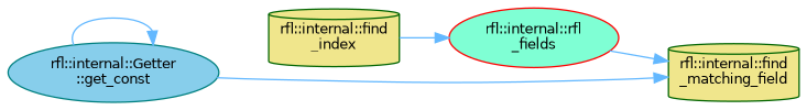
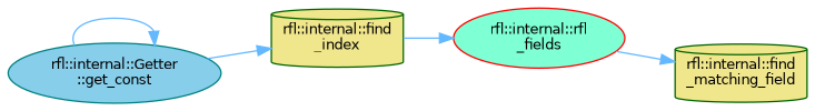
  digraph {
    rankdir=LR
    node [color=darkgreen fillcolor=khaki fontname=Helvetica fontsize=10 shape=ellipse style=filled]
    edge [color=steelblue1 fontname=Helvetica fontsize=10 labelfontname=Helvetica labelfontsize=10 style=solid]
    n1 [color=teal fillcolor=skyblue fontcolor=black height=0.2 label="rfl::internal::Getter\l::get_const" width=0.4]
    n2 [height=0.2 label="rfl::internal::find\l_index" shape=cylinder width=0.4]
    n3 [color=red fillcolor=aquamarine height=0.2 label="rfl::internal::rfl\l_fields" width=0.4]
    n4 [height=0.2 label="rfl::internal::find\l_matching_field" shape=cylinder width=0.4]
    n1 -> n1
-   n1 -> n4
+   n1 -> n2
    n2 -> n3
    n3 -> n4
  }
